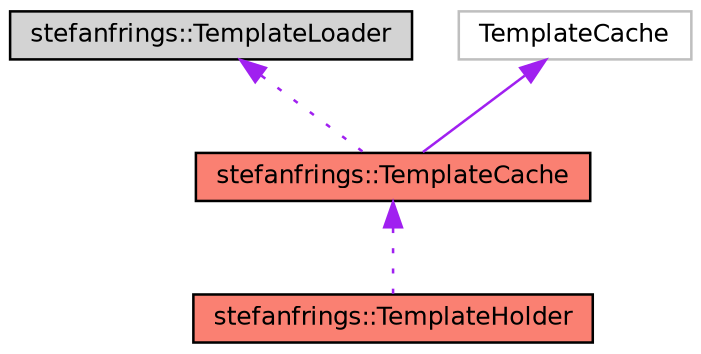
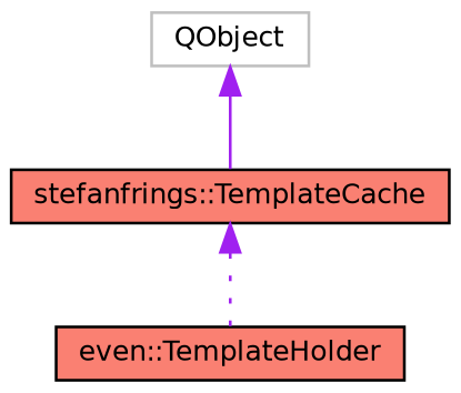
  digraph {
    fontname="DejaVu Sans"
    node [color=black fillcolor=salmon fontname="DejaVu Sans" fontsize=10 shape=record style=filled]
    edge [color=purple dir=back fontname="DejaVu Sans" fontsize=10 labelfontname=Helvetica labelfontsize=10 style=dotted]
-   n1 [fillcolor=lightgrey fontcolor=black height=0.2 label="stefanfrings::TemplateLoader" width=0.4]
    n2 [height=0.2 label="stefanfrings::TemplateCache" width=0.4]
-   n3 [height=0.2 label="stefanfrings::TemplateHolder" width=0.4]
-   n4 [color=grey75 fillcolor=white height=0.2 label=TemplateCache width=0.4]
-   n1 -> n2
+   n3 [height=0.2 label="even::TemplateHolder" width=0.4]
+   n4 [color=grey75 fillcolor=white height=0.2 label=QObject width=0.4]
    n2 -> n3
    n4 -> n2 [style=solid]
  }
